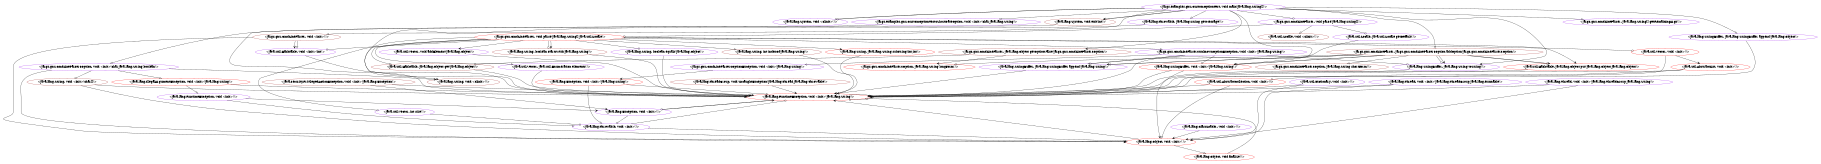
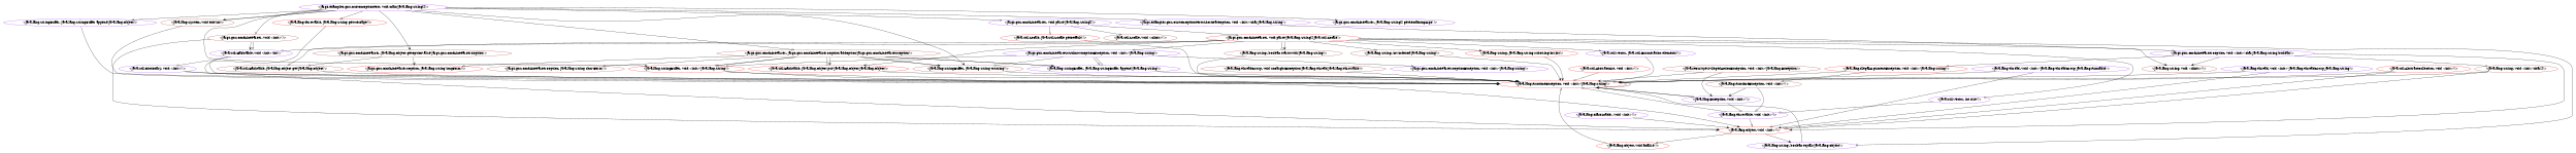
  digraph {
    node [color=purple]
    edge [arrowhead=onormal]
    "<jargs.examples.gnu.CustomOptionTest: void main(java.lang.String[])>"
-   "<java.lang.System: void <clinit>()>"
    "<java.lang.System: void exit(int)>" [color=brown]
    "<java.lang.StringBuffer: void <init>(java.lang.String)>" [color=red]
    "<jargs.examples.gnu.CustomOptionTest$ShortDateOption: void <init>(char,java.lang.String)>"
    "<jargs.gnu.CmdLineParser: void <init>()>" [color=brown]
    "<java.lang.StringBuffer: java.lang.StringBuffer append(java.lang.Object)>"
-   "<java.lang.StringBuffer: java.lang.String toString()>"
+   "<java.lang.StringBuffer: java.lang.String toString()>" [color=brown]
    "<jargs.gnu.CmdLineParser: jargs.gnu.CmdLineParser$Option addOption(jargs.gnu.CmdLineParser$Option)>" [color=brown]
    "<jargs.gnu.CmdLineParser: void parse(java.lang.String[])>"
    "<jargs.gnu.CmdLineParser: java.lang.Object getOptionValue(jargs.gnu.CmdLineParser$Option)>" [color=brown]
    "<jargs.gnu.CmdLineParser: java.lang.String[] getRemainingArgs()>"
-   "<java.lang.Throwable: java.lang.String getMessage()>"
+   "<java.lang.Throwable: java.lang.String getMessage()>" [color=red]
    "<java.lang.RuntimeException: void <init>(java.lang.String)>" [color=red]
    "<java.lang.Object: void <init>()>" [color=red]
    "<jargs.gnu.CmdLineParser$Option: void <init>(char,java.lang.String,boolean)>"
    "<java.util.Hashtable: void <init>(int)>"
    "<java.lang.StringBuffer: java.lang.StringBuffer append(java.lang.String)>"
    "<java.util.Hashtable: java.lang.Object put(java.lang.Object,java.lang.Object)>" [color=red]
    "<jargs.gnu.CmdLineParser$Option: java.lang.String shortForm()>" [color=brown]
    "<jargs.gnu.CmdLineParser$Option: java.lang.String longForm()>" [color=red]
    "<java.util.Locale: void <clinit>()>" [color=brown]
-   "<java.util.Locale: java.util.Locale getDefault()>"
+   "<java.util.Locale: java.util.Locale getDefault()>" [color=red]
    "<jargs.gnu.CmdLineParser: void parse(java.lang.String[],java.util.Locale)>" [color=red]
    "<java.util.Hashtable: java.lang.Object get(java.lang.Object)>" [color=brown]
    "<java.lang.Exception: void <init>()>"
    "<java.lang.Object: void finalize()>" [color=red]
    "<java.lang.String: void <clinit>()>" [color=brown]
    "<java.lang.String: void <init>(char[])>" [color=brown]
    "<java.lang.IllegalArgumentException: void <init>(java.lang.String)>" [color=red]
    "<java.util.Dictionary: void <init>()>"
    "<java.lang.ThreadGroup: void uncaughtException(java.lang.Thread,java.lang.Throwable)>" [color=brown]
    "<java.lang.Throwable: void <init>()>"
    "<java.lang.ClassLoader: void <init>()>"
    "<java.security.PrivilegedActionException: void <init>(java.lang.Exception)>" [color=brown]
    "<java.lang.Thread: void <init>(java.lang.ThreadGroup,java.lang.Runnable)>"
    "<java.lang.Thread: void <init>(java.lang.ThreadGroup,java.lang.String)>"
-   "<java.lang.RuntimeException: void <init>()>"
+   "<java.lang.RuntimeException: void <init>()>" [color=brown]
    "<jargs.gnu.CmdLineParser$UnknownOptionException: void <init>(java.lang.String)>"
-   "<java.util.Vector: void <init>()>" [color=red]
    "<java.util.Vector: int size()>"
    "<java.util.Vector: java.util.Enumeration elements()>"
-   "<java.util.Vector: void addElement(java.lang.Object)>"
    "<java.lang.String: boolean startsWith(java.lang.String)>" [color=brown]
    "<java.lang.String: boolean equals(java.lang.Object)>"
    "<java.lang.String: int indexOf(java.lang.String)>" [color=brown]
    "<java.lang.String: java.lang.String substring(int,int)>" [color=red]
    "<jargs.gnu.CmdLineParser$OptionException: void <init>(java.lang.String)>"
    "<java.util.AbstractList: void <init>()>" [color=red]
-   "<java.lang.Exception: void <init>(java.lang.String)>" [color=red]
    "<java.util.AbstractCollection: void <init>()>" [color=red]
-   "<jargs.examples.gnu.CustomOptionTest: void main(java.lang.String[])>" -> "<java.lang.System: void <clinit>()>" [arrowhead=odot]
-   "<jargs.examples.gnu.CustomOptionTest: void main(java.lang.String[])>" -> "<java.lang.System: void <clinit>()>" [arrowhead=odot]
    "<jargs.examples.gnu.CustomOptionTest: void main(java.lang.String[])>" -> "<java.lang.System: void exit(int)>" [arrowhead=vee]
    "<jargs.examples.gnu.CustomOptionTest: void main(java.lang.String[])>" -> "<java.lang.System: void exit(int)>" [arrowhead=odot]
    "<jargs.examples.gnu.CustomOptionTest: void main(java.lang.String[])>" -> "<java.lang.StringBuffer: void <init>(java.lang.String)>" [arrowhead=vee]
    "<jargs.examples.gnu.CustomOptionTest: void main(java.lang.String[])>" -> "<jargs.examples.gnu.CustomOptionTest$ShortDateOption: void <init>(char,java.lang.String)>"
    "<jargs.examples.gnu.CustomOptionTest: void main(java.lang.String[])>" -> "<jargs.gnu.CmdLineParser: void <init>()>"
    "<jargs.examples.gnu.CustomOptionTest: void main(java.lang.String[])>" -> "<java.lang.StringBuffer: java.lang.StringBuffer append(java.lang.Object)>"
    "<jargs.examples.gnu.CustomOptionTest: void main(java.lang.String[])>" -> "<java.lang.StringBuffer: java.lang.String toString()>" [arrowhead=vee]
    "<jargs.examples.gnu.CustomOptionTest: void main(java.lang.String[])>" -> "<jargs.gnu.CmdLineParser: jargs.gnu.CmdLineParser$Option addOption(jargs.gnu.CmdLineParser$Option)>"
    "<jargs.examples.gnu.CustomOptionTest: void main(java.lang.String[])>" -> "<jargs.gnu.CmdLineParser: void parse(java.lang.String[])>" [arrowhead=odot]
    "<jargs.examples.gnu.CustomOptionTest: void main(java.lang.String[])>" -> "<jargs.gnu.CmdLineParser: java.lang.Object getOptionValue(jargs.gnu.CmdLineParser$Option)>" [arrowhead=vee]
    "<jargs.examples.gnu.CustomOptionTest: void main(java.lang.String[])>" -> "<jargs.gnu.CmdLineParser: java.lang.String[] getRemainingArgs()>"
    "<jargs.examples.gnu.CustomOptionTest: void main(java.lang.String[])>" -> "<java.lang.Throwable: java.lang.String getMessage()>"
    "<java.lang.System: void exit(int)>" -> "<java.lang.RuntimeException: void <init>(java.lang.String)>" [arrowhead=odot]
    "<java.lang.StringBuffer: void <init>(java.lang.String)>" -> "<java.lang.RuntimeException: void <init>(java.lang.String)>"
    "<java.lang.StringBuffer: void <init>(java.lang.String)>" -> "<java.lang.Object: void <init>()>" [arrowhead=vee]
    "<jargs.examples.gnu.CustomOptionTest$ShortDateOption: void <init>(char,java.lang.String)>" -> "<jargs.gnu.CmdLineParser$Option: void <init>(char,java.lang.String,boolean)>"
    "<jargs.gnu.CmdLineParser: void <init>()>" -> "<java.lang.Object: void <init>()>" [arrowhead=vee]
    "<jargs.gnu.CmdLineParser: void <init>()>" -> "<java.util.Hashtable: void <init>(int)>" [arrowhead=vee]
    "<jargs.gnu.CmdLineParser: void <init>()>" -> "<java.util.Hashtable: void <init>(int)>"
    "<java.lang.StringBuffer: java.lang.StringBuffer append(java.lang.Object)>" -> "<java.lang.RuntimeException: void <init>(java.lang.String)>"
    "<java.lang.StringBuffer: java.lang.String toString()>" -> "<java.lang.RuntimeException: void <init>(java.lang.String)>"
    "<jargs.gnu.CmdLineParser: jargs.gnu.CmdLineParser$Option addOption(jargs.gnu.CmdLineParser$Option)>" -> "<java.lang.StringBuffer: void <init>(java.lang.String)>"
    "<jargs.gnu.CmdLineParser: jargs.gnu.CmdLineParser$Option addOption(jargs.gnu.CmdLineParser$Option)>" -> "<java.lang.StringBuffer: void <init>(java.lang.String)>" [arrowhead=odot]
    "<jargs.gnu.CmdLineParser: jargs.gnu.CmdLineParser$Option addOption(jargs.gnu.CmdLineParser$Option)>" -> "<java.lang.StringBuffer: java.lang.String toString()>" [arrowhead=odot]
    "<jargs.gnu.CmdLineParser: jargs.gnu.CmdLineParser$Option addOption(jargs.gnu.CmdLineParser$Option)>" -> "<java.lang.StringBuffer: java.lang.String toString()>" [arrowhead=vee]
    "<jargs.gnu.CmdLineParser: jargs.gnu.CmdLineParser$Option addOption(jargs.gnu.CmdLineParser$Option)>" -> "<java.lang.StringBuffer: java.lang.StringBuffer append(java.lang.String)>" [arrowhead=vee]
    "<jargs.gnu.CmdLineParser: jargs.gnu.CmdLineParser$Option addOption(jargs.gnu.CmdLineParser$Option)>" -> "<java.lang.StringBuffer: java.lang.StringBuffer append(java.lang.String)>"
    "<jargs.gnu.CmdLineParser: jargs.gnu.CmdLineParser$Option addOption(jargs.gnu.CmdLineParser$Option)>" -> "<java.util.Hashtable: java.lang.Object put(java.lang.Object,java.lang.Object)>" [arrowhead=odot]
    "<jargs.gnu.CmdLineParser: jargs.gnu.CmdLineParser$Option addOption(jargs.gnu.CmdLineParser$Option)>" -> "<java.util.Hashtable: java.lang.Object put(java.lang.Object,java.lang.Object)>" [arrowhead=vee]
    "<jargs.gnu.CmdLineParser: jargs.gnu.CmdLineParser$Option addOption(jargs.gnu.CmdLineParser$Option)>" -> "<jargs.gnu.CmdLineParser$Option: java.lang.String shortForm()>"
    "<jargs.gnu.CmdLineParser: jargs.gnu.CmdLineParser$Option addOption(jargs.gnu.CmdLineParser$Option)>" -> "<jargs.gnu.CmdLineParser$Option: java.lang.String longForm()>"
    "<jargs.gnu.CmdLineParser: void parse(java.lang.String[])>" -> "<java.util.Locale: void <clinit>()>"
    "<jargs.gnu.CmdLineParser: void parse(java.lang.String[])>" -> "<java.util.Locale: java.util.Locale getDefault()>" [arrowhead=odot]
    "<jargs.gnu.CmdLineParser: void parse(java.lang.String[])>" -> "<jargs.gnu.CmdLineParser: void parse(java.lang.String[],java.util.Locale)>" [arrowhead=odot]
    "<jargs.gnu.CmdLineParser: java.lang.Object getOptionValue(jargs.gnu.CmdLineParser$Option)>" -> "<jargs.gnu.CmdLineParser$Option: java.lang.String longForm()>" [arrowhead=vee]
    "<jargs.gnu.CmdLineParser: java.lang.Object getOptionValue(jargs.gnu.CmdLineParser$Option)>" -> "<java.util.Hashtable: java.lang.Object get(java.lang.Object)>" [arrowhead=odot]
-   "<java.lang.Throwable: java.lang.String getMessage()>" -> "<java.lang.RuntimeException: void <init>(java.lang.String)>" [arrowhead=odot]
+   "<java.lang.Throwable: java.lang.String getMessage()>" -> "<java.lang.RuntimeException: void <init>(java.lang.String)>" [arrowhead=vee]
    "<java.lang.RuntimeException: void <init>(java.lang.String)>" -> "<java.lang.RuntimeException: void <init>(java.lang.String)>" [arrowhead=odot]
    "<java.lang.RuntimeException: void <init>(java.lang.String)>" -> "<java.lang.Exception: void <init>()>" [arrowhead=odot]
-   "<java.lang.Object: void <init>()>" -> "<java.lang.RuntimeException: void <init>(java.lang.String)>" [arrowhead=vee]
+   "<java.lang.Object: void <init>()>" -> "<java.lang.String: boolean equals(java.lang.Object)>" [arrowhead=vee]
    "<java.lang.Object: void <init>()>" -> "<java.lang.Object: void finalize()>"
    "<jargs.gnu.CmdLineParser$Option: void <init>(char,java.lang.String,boolean)>" -> "<java.lang.Object: void <init>()>" [arrowhead=vee]
    "<jargs.gnu.CmdLineParser$Option: void <init>(char,java.lang.String,boolean)>" -> "<java.lang.String: void <clinit>()>" [arrowhead=vee]
    "<jargs.gnu.CmdLineParser$Option: void <init>(char,java.lang.String,boolean)>" -> "<java.lang.String: void <init>(char[])>" [arrowhead=odot]
    "<jargs.gnu.CmdLineParser$Option: void <init>(char,java.lang.String,boolean)>" -> "<java.lang.IllegalArgumentException: void <init>(java.lang.String)>"
    "<java.util.Hashtable: void <init>(int)>" -> "<java.lang.RuntimeException: void <init>(java.lang.String)>" [arrowhead=vee]
+   "<java.util.Hashtable: void <init>(int)>" -> "<java.util.Dictionary: void <init>()>" [arrowhead=odot]
    "<java.lang.StringBuffer: java.lang.StringBuffer append(java.lang.String)>" -> "<java.lang.RuntimeException: void <init>(java.lang.String)>"
    "<java.util.Hashtable: java.lang.Object put(java.lang.Object,java.lang.Object)>" -> "<java.lang.RuntimeException: void <init>(java.lang.String)>"
    "<java.util.Locale: java.util.Locale getDefault()>" -> "<java.lang.RuntimeException: void <init>(java.lang.String)>"
    "<jargs.gnu.CmdLineParser: void parse(java.lang.String[],java.util.Locale)>" -> "<java.util.Hashtable: void <init>(int)>" [arrowhead=odot]
    "<jargs.gnu.CmdLineParser: void parse(java.lang.String[],java.util.Locale)>" -> "<java.util.Hashtable: java.lang.Object put(java.lang.Object,java.lang.Object)>" [arrowhead=vee]
    "<jargs.gnu.CmdLineParser: void parse(java.lang.String[],java.util.Locale)>" -> "<java.util.Hashtable: java.lang.Object get(java.lang.Object)>"
    "<jargs.gnu.CmdLineParser: void parse(java.lang.String[],java.util.Locale)>" -> "<java.lang.String: void <clinit>()>" [arrowhead=vee]
    "<jargs.gnu.CmdLineParser: void parse(java.lang.String[],java.util.Locale)>" -> "<jargs.gnu.CmdLineParser$UnknownOptionException: void <init>(java.lang.String)>"
-   "<jargs.gnu.CmdLineParser: void parse(java.lang.String[],java.util.Locale)>" -> "<java.util.Vector: void <init>()>" [arrowhead=odot]
    "<jargs.gnu.CmdLineParser: void parse(java.lang.String[],java.util.Locale)>" -> "<java.util.Vector: int size()>" [arrowhead=odot]
    "<jargs.gnu.CmdLineParser: void parse(java.lang.String[],java.util.Locale)>" -> "<java.util.Vector: java.util.Enumeration elements()>"
-   "<jargs.gnu.CmdLineParser: void parse(java.lang.String[],java.util.Locale)>" -> "<java.util.Vector: void addElement(java.lang.Object)>" [arrowhead=vee]
    "<jargs.gnu.CmdLineParser: void parse(java.lang.String[],java.util.Locale)>" -> "<java.lang.String: boolean startsWith(java.lang.String)>" [arrowhead=odot]
    "<jargs.gnu.CmdLineParser: void parse(java.lang.String[],java.util.Locale)>" -> "<java.lang.String: boolean startsWith(java.lang.String)>" [arrowhead=vee]
    "<jargs.gnu.CmdLineParser: void parse(java.lang.String[],java.util.Locale)>" -> "<java.lang.String: boolean equals(java.lang.Object)>" [arrowhead=odot]
    "<jargs.gnu.CmdLineParser: void parse(java.lang.String[],java.util.Locale)>" -> "<java.lang.String: int indexOf(java.lang.String)>"
    "<jargs.gnu.CmdLineParser: void parse(java.lang.String[],java.util.Locale)>" -> "<java.lang.String: java.lang.String substring(int,int)>" [arrowhead=vee]
    "<java.util.Hashtable: java.lang.Object get(java.lang.Object)>" -> "<java.lang.RuntimeException: void <init>(java.lang.String)>" [arrowhead=odot]
    "<java.lang.Exception: void <init>()>" -> "<java.lang.RuntimeException: void <init>(java.lang.String)>" [arrowhead=vee]
    "<java.lang.Exception: void <init>()>" -> "<java.lang.Throwable: void <init>()>" [arrowhead=odot]
    "<java.lang.Object: void finalize()>" -> "<java.lang.RuntimeException: void <init>(java.lang.String)>"
    "<java.lang.String: void <init>(char[])>" -> "<java.lang.RuntimeException: void <init>(java.lang.String)>"
    "<java.lang.String: void <init>(char[])>" -> "<java.lang.Object: void <init>()>" [arrowhead=odot]
    "<java.lang.IllegalArgumentException: void <init>(java.lang.String)>" -> "<java.lang.RuntimeException: void <init>(java.lang.String)>" [arrowhead=odot]
    "<java.lang.IllegalArgumentException: void <init>(java.lang.String)>" -> "<java.lang.RuntimeException: void <init>()>"
    "<java.util.Dictionary: void <init>()>" -> "<java.lang.RuntimeException: void <init>(java.lang.String)>" [arrowhead=vee]
    "<java.util.Dictionary: void <init>()>" -> "<java.lang.Object: void <init>()>" [arrowhead=vee]
    "<java.lang.ThreadGroup: void uncaughtException(java.lang.Thread,java.lang.Throwable)>" -> "<java.lang.RuntimeException: void <init>(java.lang.String)>" [arrowhead=vee]
    "<java.lang.Throwable: void <init>()>" -> "<java.lang.RuntimeException: void <init>(java.lang.String)>" [arrowhead=odot]
    "<java.lang.Throwable: void <init>()>" -> "<java.lang.Object: void <init>()>"
    "<java.lang.ClassLoader: void <init>()>" -> "<java.lang.Object: void <init>()>" [arrowhead=vee]
    "<java.security.PrivilegedActionException: void <init>(java.lang.Exception)>" -> "<java.lang.RuntimeException: void <init>(java.lang.String)>" [arrowhead=vee]
    "<java.security.PrivilegedActionException: void <init>(java.lang.Exception)>" -> "<java.lang.Exception: void <init>()>" [arrowhead=vee]
    "<java.lang.Thread: void <init>(java.lang.ThreadGroup,java.lang.Runnable)>" -> "<java.lang.RuntimeException: void <init>(java.lang.String)>"
    "<java.lang.Thread: void <init>(java.lang.ThreadGroup,java.lang.Runnable)>" -> "<java.lang.Object: void <init>()>"
    "<java.lang.Thread: void <init>(java.lang.ThreadGroup,java.lang.String)>" -> "<java.lang.RuntimeException: void <init>(java.lang.String)>" [arrowhead=odot]
    "<java.lang.Thread: void <init>(java.lang.ThreadGroup,java.lang.String)>" -> "<java.lang.Object: void <init>()>" [arrowhead=vee]
    "<java.lang.RuntimeException: void <init>()>" -> "<java.lang.Exception: void <init>()>" [arrowhead=vee]
    "<java.lang.RuntimeException: void <init>()>" -> "<java.lang.Throwable: void <init>()>"
    "<jargs.gnu.CmdLineParser$UnknownOptionException: void <init>(java.lang.String)>" -> "<java.lang.StringBuffer: void <init>(java.lang.String)>" [arrowhead=odot]
    "<jargs.gnu.CmdLineParser$UnknownOptionException: void <init>(java.lang.String)>" -> "<java.lang.StringBuffer: java.lang.String toString()>" [arrowhead=odot]
    "<jargs.gnu.CmdLineParser$UnknownOptionException: void <init>(java.lang.String)>" -> "<java.lang.StringBuffer: java.lang.StringBuffer append(java.lang.String)>"
    "<jargs.gnu.CmdLineParser$UnknownOptionException: void <init>(java.lang.String)>" -> "<java.lang.StringBuffer: java.lang.StringBuffer append(java.lang.String)>" [arrowhead=odot]
    "<jargs.gnu.CmdLineParser$UnknownOptionException: void <init>(java.lang.String)>" -> "<jargs.gnu.CmdLineParser$OptionException: void <init>(java.lang.String)>"
-   "<java.util.Vector: void <init>()>" -> "<java.lang.RuntimeException: void <init>(java.lang.String)>"
-   "<java.util.Vector: void <init>()>" -> "<java.util.AbstractList: void <init>()>" [arrowhead=vee]
    "<java.util.Vector: int size()>" -> "<java.lang.Throwable: void <init>()>" [arrowhead=odot]
    "<java.util.Vector: java.util.Enumeration elements()>" -> "<java.lang.RuntimeException: void <init>(java.lang.String)>" [arrowhead=odot]
-   "<java.util.Vector: void addElement(java.lang.Object)>" -> "<java.lang.RuntimeException: void <init>(java.lang.String)>"
    "<java.lang.String: boolean startsWith(java.lang.String)>" -> "<java.lang.RuntimeException: void <init>(java.lang.String)>" [arrowhead=vee]
    "<java.lang.String: boolean equals(java.lang.Object)>" -> "<java.lang.RuntimeException: void <init>(java.lang.String)>" [arrowhead=vee]
    "<java.lang.String: int indexOf(java.lang.String)>" -> "<java.lang.RuntimeException: void <init>(java.lang.String)>" [arrowhead=vee]
    "<java.lang.String: java.lang.String substring(int,int)>" -> "<java.lang.RuntimeException: void <init>(java.lang.String)>" [arrowhead=vee]
-   "<jargs.gnu.CmdLineParser$OptionException: void <init>(java.lang.String)>" -> "<java.lang.Exception: void <init>(java.lang.String)>" [arrowhead=vee]
    "<java.util.AbstractList: void <init>()>" -> "<java.lang.RuntimeException: void <init>(java.lang.String)>" [arrowhead=odot]
-   "<java.util.AbstractList: void <init>()>" -> "<java.util.AbstractCollection: void <init>()>" [arrowhead=odot]
-   "<java.lang.Exception: void <init>(java.lang.String)>" -> "<java.lang.RuntimeException: void <init>(java.lang.String)>"
-   "<java.lang.Exception: void <init>(java.lang.String)>" -> "<java.lang.Throwable: void <init>()>"
    "<java.util.AbstractCollection: void <init>()>" -> "<java.lang.RuntimeException: void <init>(java.lang.String)>" [arrowhead=vee]
    "<java.util.AbstractCollection: void <init>()>" -> "<java.lang.Object: void <init>()>"
  }
